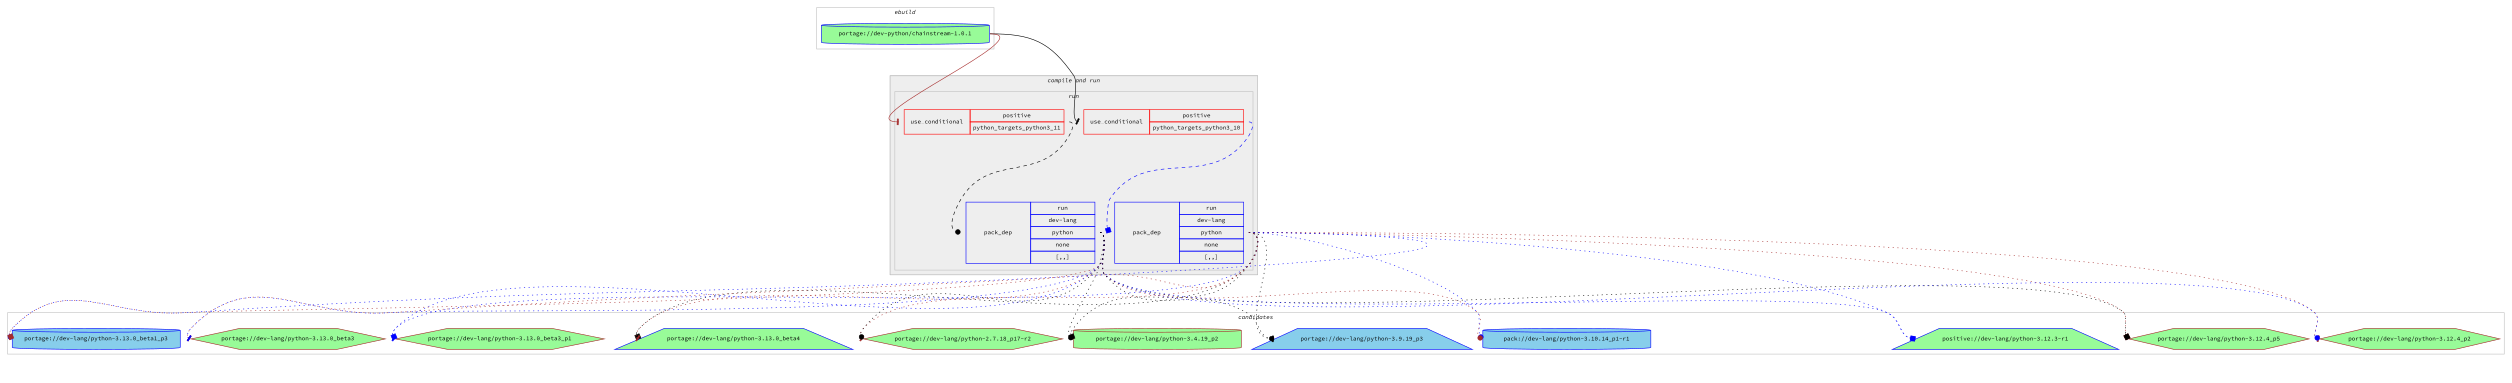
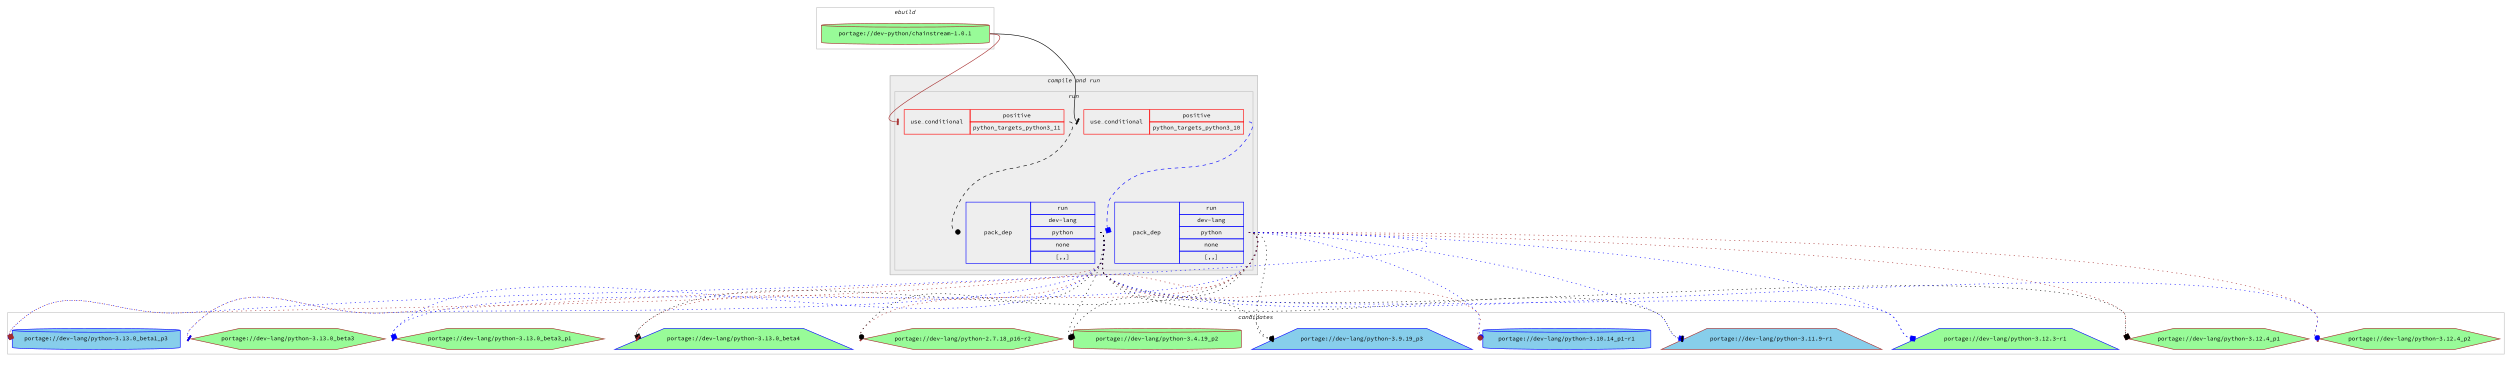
  digraph {
    compound=true
    concentrate=true
    fontname="Source Code Pro"
    fontsize=10
    newrank=true
    rankdir=TB
    ranksep=1.5
    node [color=brown fillcolor=palegreen fontname="Source Code Pro" fontsize=10 shape=hexagon style=filled]
    edge [arrowhead=tee color=black fontname="Source Code Pro" headport=w style=dotted tailport=e weight=100]
-   n1 [color=blue label="portage://dev-python/chainstream-1.0.1" shape=cylinder width=4]
+   n1 [label="portage://dev-python/chainstream-1.0.1" shape=cylinder width=4]
    n2 [color=blue label=<<TABLE BORDER="0" CELLBORDER="1" CELLSPACING="0" CELLPADDING="4" WIDTH="220"><TR><TD ROWSPAN="6" CELLPADDING="30">pack_dep</TD></TR><TR><TD WIDTH="110">run</TD></TR><TR><TD>dev-lang</TD></TR><TR><TD>python</TD></TR><TR><TD>none</TD></TR><TR><TD>[,,]</TD></TR></TABLE>> shape=none fillcolor="" style=""]
    n3 [color=red label=<<TABLE BORDER="0" CELLBORDER="1" CELLSPACING="0" CELLPADDING="4"><TR><TD ROWSPAN="3" CELLPADDING="10">use_conditional</TD></TR><TR><TD>positive</TD></TR><TR><TD>python_targets_python3_10</TD></TR></TABLE>> shape=none fillcolor="" style=""]
    n4 [color=blue label=<<TABLE BORDER="0" CELLBORDER="1" CELLSPACING="0" CELLPADDING="4" WIDTH="220"><TR><TD ROWSPAN="6" CELLPADDING="30">pack_dep</TD></TR><TR><TD WIDTH="110">run</TD></TR><TR><TD>dev-lang</TD></TR><TR><TD>python</TD></TR><TR><TD>none</TD></TR><TR><TD>[,,]</TD></TR></TABLE>> shape=none fillcolor="" style=""]
    n5 [color=red label=<<TABLE BORDER="0" CELLBORDER="1" CELLSPACING="0" CELLPADDING="4"><TR><TD ROWSPAN="3" CELLPADDING="10">use_conditional</TD></TR><TR><TD>positive</TD></TR><TR><TD>python_targets_python3_11</TD></TR></TABLE>> shape=none fillcolor="" style=""]
    n6 [color=blue label="portage://dev-lang/python-3.13.0_beta4" shape=trapezium width=4]
    n7 [label="portage://dev-lang/python-3.13.0_beta3_p1" width=4]
    n8 [label="portage://dev-lang/python-3.13.0_beta3" width=4]
    n9 [color=blue fillcolor=skyblue label="portage://dev-lang/python-3.13.0_beta1_p3" shape=cylinder width=4]
    n10 [label="portage://dev-lang/python-3.12.4_p2" width=4]
-   n11 [label="portage://dev-lang/python-3.12.4_p5" width=4]
-   n12 [color=blue label="positive://dev-lang/python-3.12.3-r1" shape=trapezium width=4]
-   n14 [color=blue fillcolor=skyblue label="pack://dev-lang/python-3.10.14_p1-r1" shape=cylinder width=4]
+   n11 [label="portage://dev-lang/python-3.12.4_p1" width=4]
+   n12 [color=blue label="portage://dev-lang/python-3.12.3-r1" shape=trapezium width=4]
+   n13 [fillcolor=skyblue label="portage://dev-lang/python-3.11.9-r1" shape=trapezium width=4]
+   n14 [color=blue fillcolor=skyblue label="portage://dev-lang/python-3.10.14_p1-r1" shape=cylinder width=4]
    n15 [color=blue fillcolor=skyblue label="portage://dev-lang/python-3.9.19_p3" shape=trapezium width=4]
    n16 [label="portage://dev-lang/python-3.4.19_p2" shape=cylinder width=4]
-   n17 [label="portage://dev-lang/python-2.7.18_p17-r2" width=4]
+   n17 [label="portage://dev-lang/python-2.7.18_p16-r2" width=4]
    subgraph cluster_1 {
      color=gray
      label=<<i>dependencies</i>>
      subgraph cluster_2 {
        color=gray
        fillcolor="#eeeeee"
        label=<<i>compile</i>>
        style=filled
      }
      subgraph cluster_3 {
        color=gray
        fillcolor="#eeeeee"
        label=<<i>compile and run</i>>
        style=filled
      }
      subgraph cluster_4 {
        color=gray
        fillcolor="#eeeeee"
        label=<<i>run</i>>
        style=filled
        subgraph sub_5 {
          color=gray
          fillcolor="#eeeeee"
          label=<<i>run</i>>
          style=filled
          n3
          subgraph sub_6 {
            color=gray
            fillcolor="#eeeeee"
            label=<<i>run</i>>
            style=filled
            n2
          }
        }
        subgraph sub_7 {
          color=gray
          fillcolor="#eeeeee"
          label=<<i>run</i>>
          style=filled
          n5
          subgraph sub_8 {
            color=gray
            fillcolor="#eeeeee"
            label=<<i>run</i>>
            style=filled
            n4
          }
        }
      }
    }
    subgraph cluster_9 {
      color=gray
      label=<<i>ebuild</i>>
      n1
    }
    subgraph cluster_10 {
      color=gray
      label=<<i>candidates</i>>
      rank=same
      subgraph sub_11 {
        color=black
        label=<<i>candidates</i>>
        nodesep=1
        rank=same
        n6
        n7
        n8
        n9
        n10
        n11
        n12
+       n13
        n14
        n15
        n16
        n17
      }
      subgraph sub_12 {
        color=black
        label=<<i>candidates</i>>
        nodesep=1
        rank=same
        n6
        n7
        n8
        n9
        n10
        n11
        n12
+       n13
        n14
        n15
        n16
        n17
      }
    }
    n1 -> n3 [style=solid weight=20]
    n1 -> n5 [color=brown style=solid weight=20]
    n2 -> n6 [arrowhead=box]
    n2 -> n7 [arrowhead=box color=blue]
    n2 -> n8 [color=brown]
    n2 -> n9 [arrowhead=dot color=blue]
    n2 -> n10 [color=brown]
    n2 -> n11 [arrowhead=box color=brown]
    n2 -> n12 [arrowhead=box color=blue]
+   n2 -> n13 [arrowhead=box color=blue]
    n2 -> n14 [arrowhead=dot color=blue]
    n2 -> n15
    n2 -> n16 [arrowhead=box]
    n2 -> n17 [color=brown]
    n3 -> n2 [arrowhead=box color=blue style=dashed weight=20]
    n4 -> n6 [color=brown]
    n4 -> n7 [color=blue]
    n4 -> n8 [color=blue]
    n4 -> n9 [arrowhead=box color=brown]
    n4 -> n10 [arrowhead=dot color=blue]
    n4 -> n11 [arrowhead=box]
    n4 -> n12 [arrowhead=dot color=blue]
+   n4 -> n13
    n4 -> n14 [arrowhead=dot color=brown]
    n4 -> n15 [arrowhead=dot]
    n4 -> n16 [arrowhead=dot]
    n4 -> n17 [arrowhead=dot]
    n5 -> n4 [arrowhead=dot style=dashed weight=20]
  }
